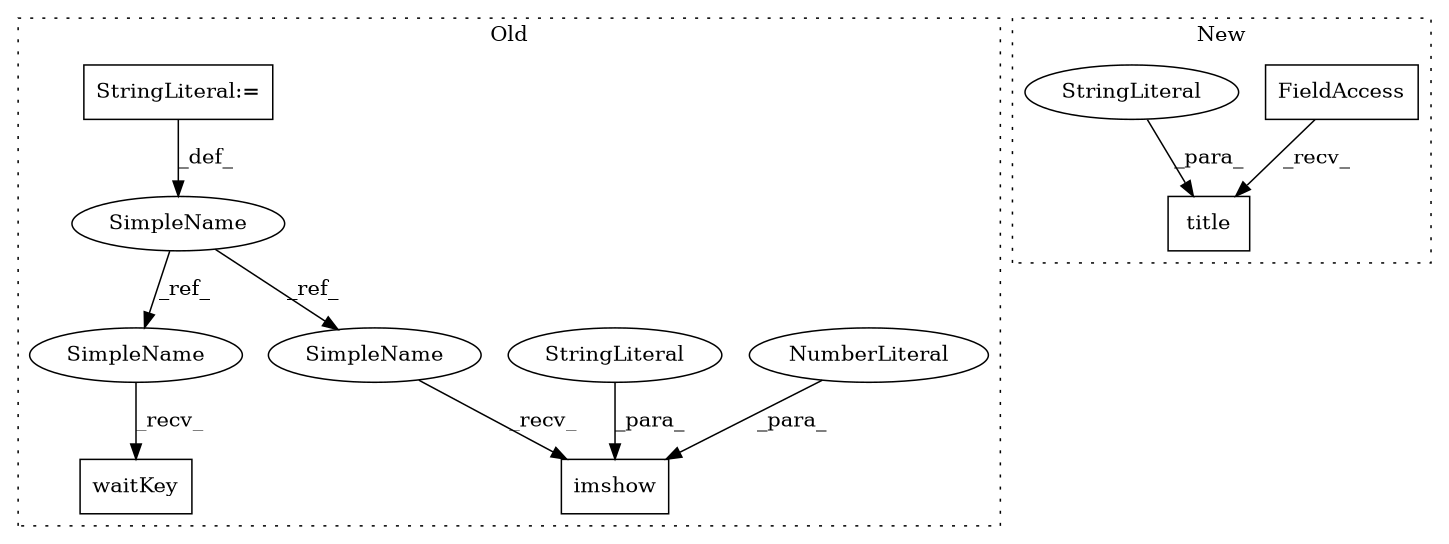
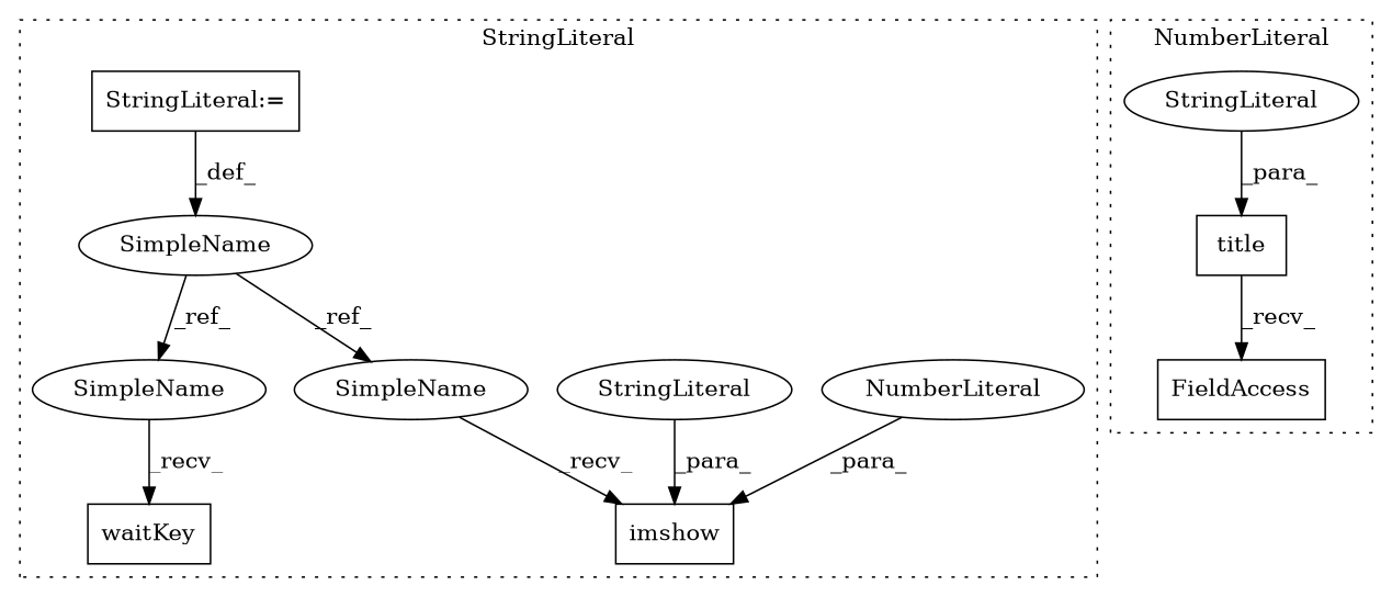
  digraph {
    node [a=32 l=3 s=366 shape=ellipse]
    n1 [l="7,1" label=imshow s="960,1004" shape=box]
    n2 [a=45 l=28 label=StringLiteral s=967]
    n3 [a=7 label="StringLiteral:=" shape=box]
    n4 [l="8,1" label=waitKey s="1017,1026" shape=box]
    n5 [a=34 l=1 label=NumberLiteral s=1025]
    n6 [a=42 label=SimpleName]
    n7 [a=42 label=SimpleName s=1013]
    n8 [a=42 label=SimpleName s=956]
    n9 [l="6,1" label=title s="1060,1094" shape=box]
    n10 [a=22 l=10 label=FieldAccess s=1042 shape=box]
    n11 [a=45 l=28 label=StringLiteral s=1066]
    subgraph cluster_1 {
-     label=Old
+     label=StringLiteral
      style=dotted
      n1
      n2
      n3
      n4
      n5
      n6
      n7
      n8
    }
    subgraph cluster_2 {
-     label=New
+     label=NumberLiteral
      style=dotted
      n9
      n10
      n11
    }
    n2 -> n1 [label=_para_]
    n3 -> n6 [label=_def_]
    n5 -> n1 [label=_para_]
    n6 -> n7 [label=_ref_]
    n6 -> n8 [label=_ref_]
    n7 -> n4 [label=_recv_]
    n8 -> n1 [label=_recv_]
-   n10 -> n9 [label=_recv_]
+   n9 -> n10 [label=_recv_]
    n11 -> n9 [label=_para_]
  }
